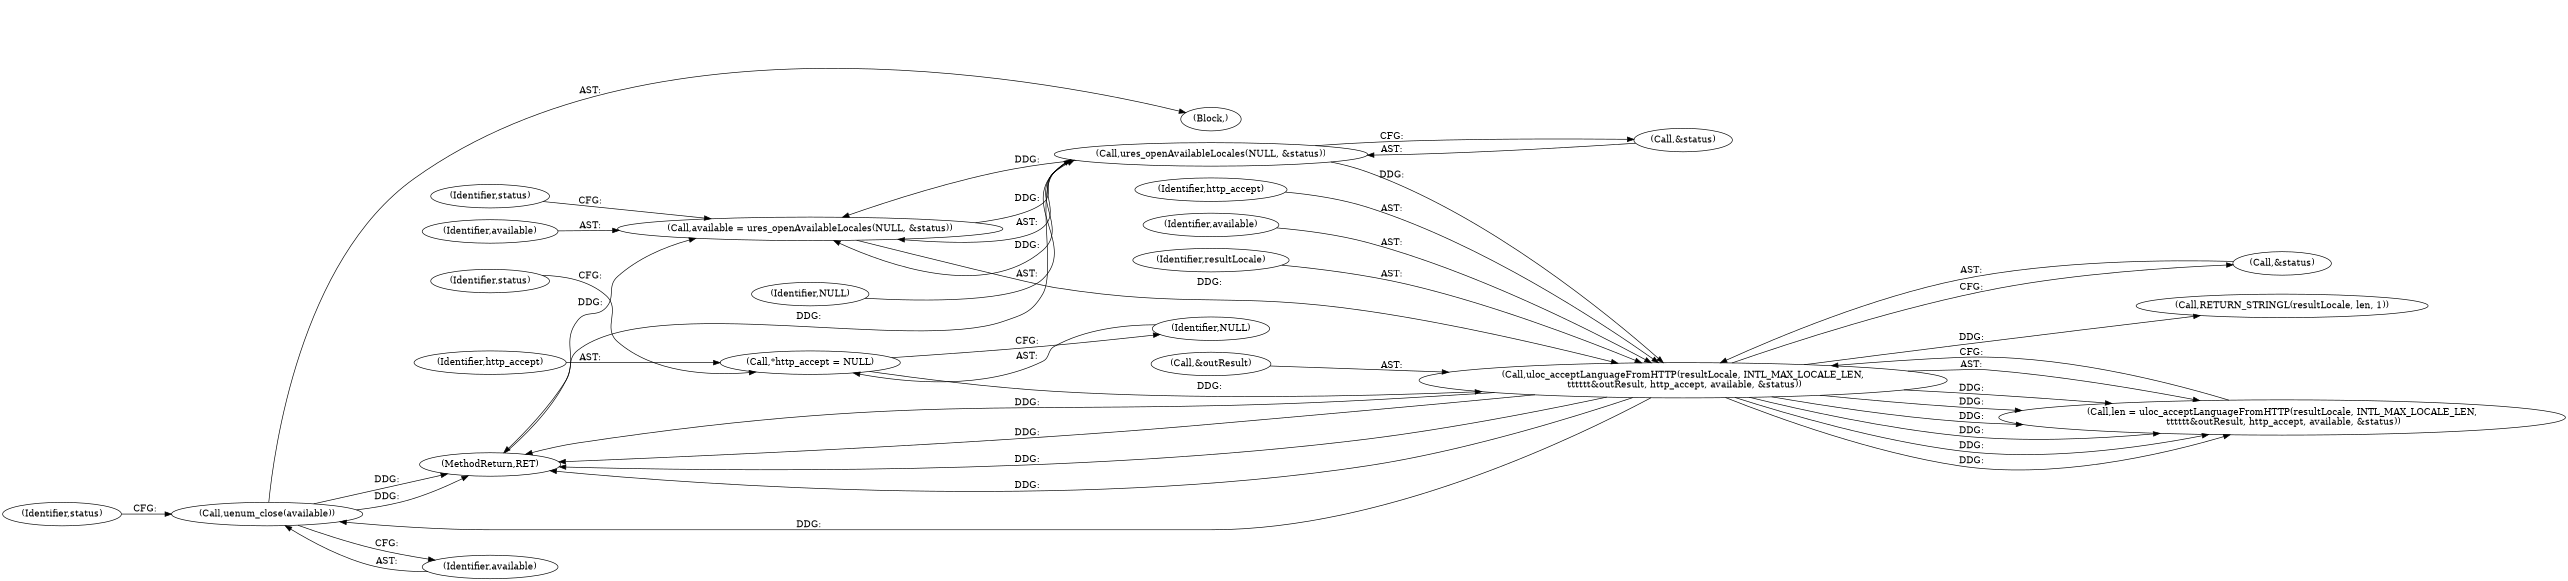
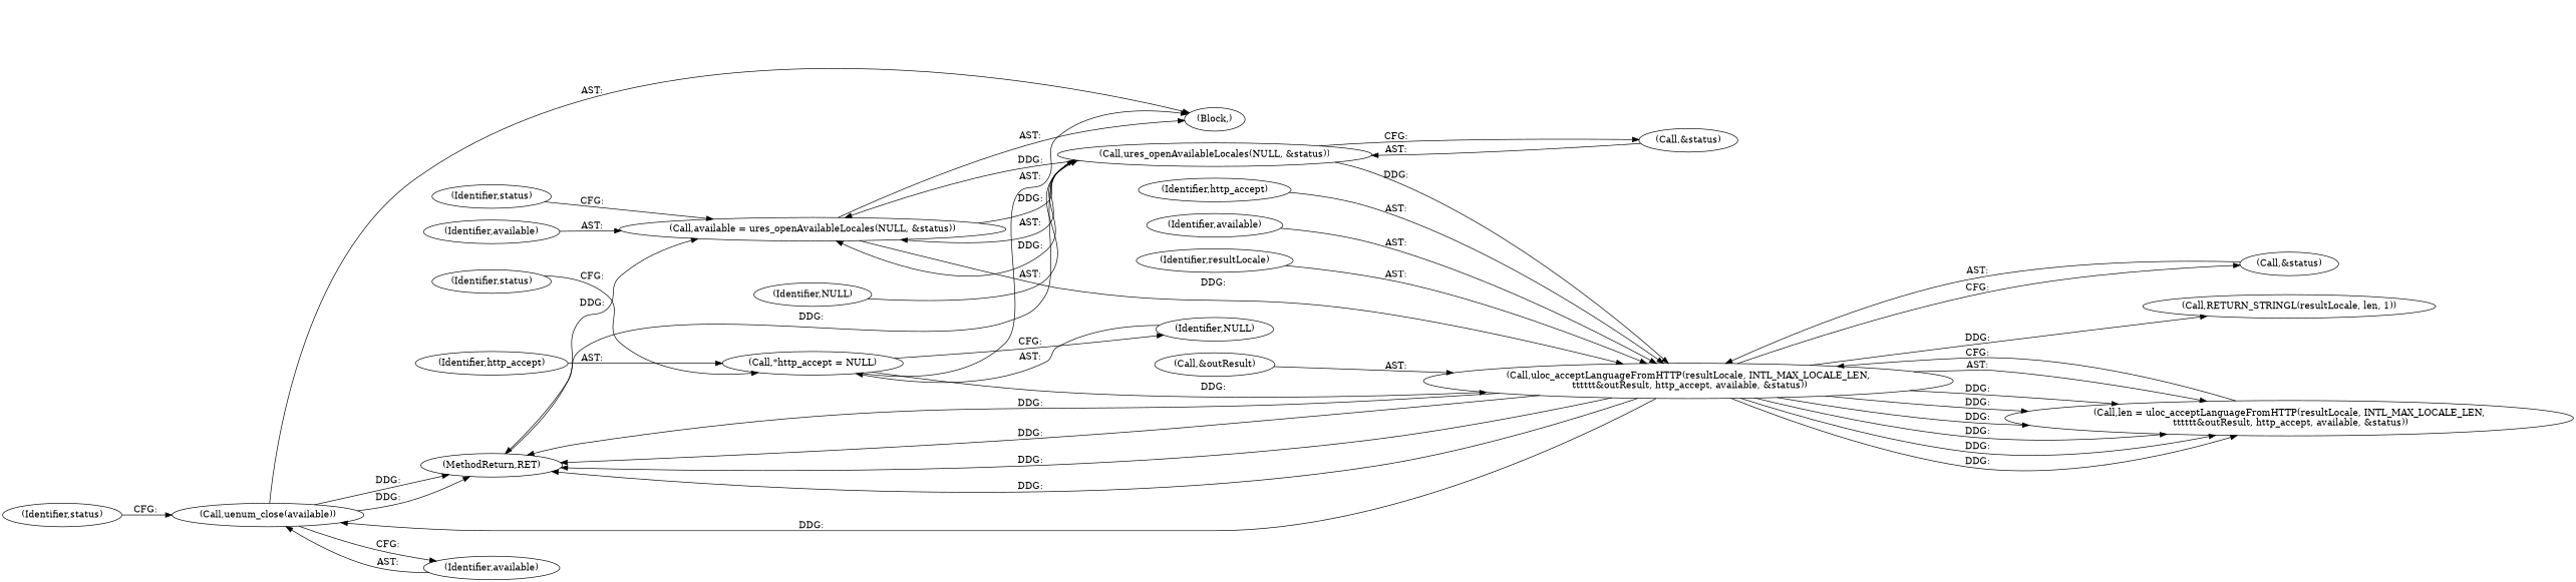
  digraph {
    rankdir=LR
    n1 [label="(Call,uenum_close(available))"]
    n2 [label="(MethodReturn,RET)"]
    n3 [label="(Block,)"]
    n4 [label="(Identifier,available)"]
    n5 [label="(Call,available = ures_openAvailableLocales(NULL, &status))"]
    n6 [label="(Call,uloc_acceptLanguageFromHTTP(resultLocale, INTL_MAX_LOCALE_LEN,\n \t\t\t\t\t\t&outResult, http_accept, available, &status))"]
    n7 [label="(Call,&status)"]
    n8 [label="(Call,RETURN_STRINGL(resultLocale, len, 1))"]
    n9 [label="(Call,len = uloc_acceptLanguageFromHTTP(resultLocale, INTL_MAX_LOCALE_LEN,\n \t\t\t\t\t\t&outResult, http_accept, available, &status))"]
    n10 [label="(Call,*http_accept = NULL)"]
    n11 [label="(Identifier,NULL)"]
    n12 [label="(Call,ures_openAvailableLocales(NULL, &status))"]
    n13 [label="(Call,&status)"]
    n14 [label="(Identifier,status)"]
    n15 [label="(Identifier,available)"]
    n16 [label="(Identifier,http_accept)"]
    n17 [label="(Identifier,status)"]
    n18 [label="(Identifier,available)"]
    n19 [label="(Identifier,NULL)"]
    n20 [label="(Identifier,status)"]
    n21 [label="(Identifier,http_accept)"]
    n22 [label="(Identifier,resultLocale)"]
    n23 [label="(Call,&outResult)"]
    n1 -> n2 [label="DDG: "]
    n1 -> n2 [label="DDG: "]
    n1 -> n3 [label="AST: "]
    n1 -> n4 [label="CFG: "]
    n2 -> n5 [label="DDG: "]
    n4 -> n1 [label="AST: "]
+   n5 -> n3 [label="AST: "]
    n5 -> n6 [label="DDG: "]
    n5 -> n12 [label="DDG: "]
    n6 -> n1 [label="DDG: "]
    n6 -> n2 [label="DDG: "]
    n6 -> n2 [label="DDG: "]
    n6 -> n2 [label="DDG: "]
    n6 -> n2 [label="DDG: "]
    n6 -> n7 [label="CFG: "]
    n6 -> n8 [label="DDG: "]
    n6 -> n9 [label="AST: "]
    n6 -> n9 [label="DDG: "]
    n6 -> n9 [label="DDG: "]
    n6 -> n9 [label="DDG: "]
    n6 -> n9 [label="DDG: "]
    n6 -> n9 [label="DDG: "]
    n6 -> n9 [label="DDG: "]
    n7 -> n6 [label="AST: "]
    n9 -> n6 [label="CFG: "]
+   n10 -> n3 [label="AST: "]
    n10 -> n6 [label="DDG: "]
    n10 -> n11 [label="CFG: "]
    n11 -> n10 [label="AST: "]
    n12 -> n2 [label="DDG: "]
    n12 -> n5 [label="AST: "]
    n12 -> n5 [label="DDG: "]
    n12 -> n5 [label="DDG: "]
    n12 -> n6 [label="DDG: "]
    n12 -> n13 [label="CFG: "]
    n13 -> n12 [label="AST: "]
    n14 -> n5 [label="CFG: "]
    n15 -> n5 [label="AST: "]
    n16 -> n6 [label="AST: "]
    n17 -> n1 [label="CFG: "]
    n18 -> n6 [label="AST: "]
    n19 -> n12 [label="AST: "]
    n20 -> n10 [label="CFG: "]
    n21 -> n10 [label="AST: "]
    n22 -> n6 [label="AST: "]
    n23 -> n6 [label="AST: "]
  }
